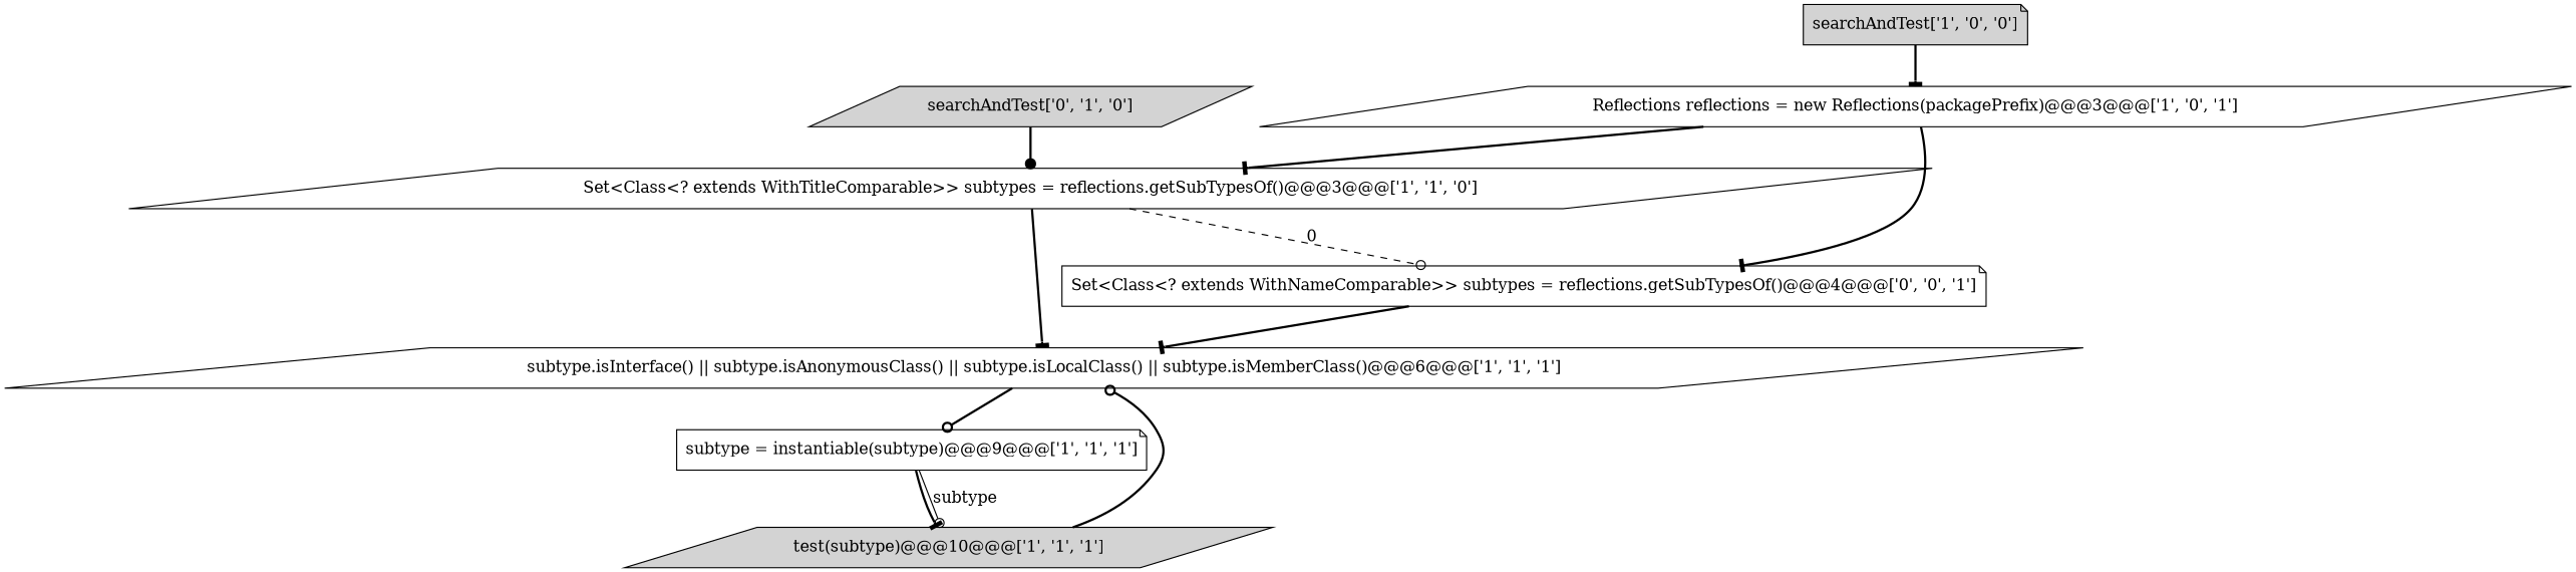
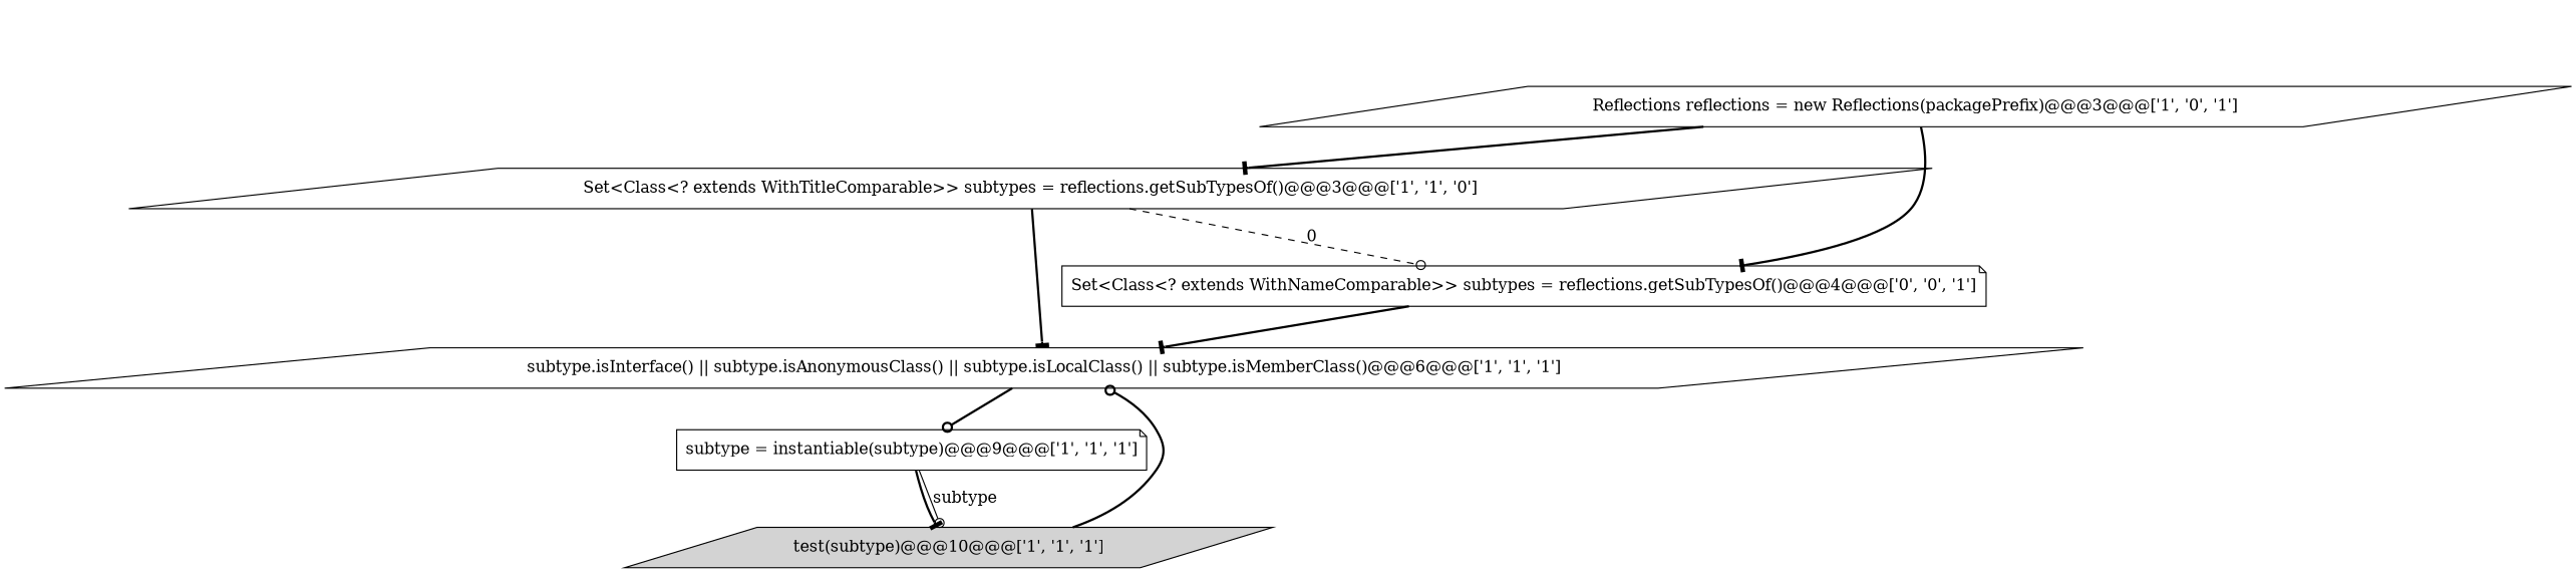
  digraph {
    node [fillcolor=white shape=parallelogram style=filled]
    edge [arrowhead=tee style=bold]
    n1 [label="Reflections reflections = new Reflections(packagePrefix)@@@3@@@['1', '0', '1']"]
    n2 [label="Set<Class<? extends WithTitleComparable>> subtypes = reflections.getSubTypesOf()@@@3@@@['1', '1', '0']"]
    n3 [label="Set<Class<? extends WithNameComparable>> subtypes = reflections.getSubTypesOf()@@@4@@@['0', '0', '1']" shape=note]
    n4 [label="subtype.isInterface() || subtype.isAnonymousClass() || subtype.isLocalClass() || subtype.isMemberClass()@@@6@@@['1', '1', '1']"]
    n5 [label="subtype = instantiable(subtype)@@@9@@@['1', '1', '1']" shape=note]
    n6 [fillcolor=lightgray label="test(subtype)@@@10@@@['1', '1', '1']"]
-   n7 [fillcolor=lightgray label="searchAndTest['0', '1', '0']"]
-   n8 [fillcolor=lightgray label="searchAndTest['1', '0', '0']" shape=note]
    n1 -> n2
    n1 -> n3
    n2 -> n3 [arrowhead=odot label=0 style=dashed]
    n2 -> n4
    n3 -> n4
    n4 -> n5 [arrowhead=odot]
    n5 -> n6 [arrowhead=odot label=subtype style=solid]
    n5 -> n6
    n6 -> n4 [arrowhead=odot]
-   n7 -> n2 [arrowhead=dot]
-   n8 -> n1
  }
